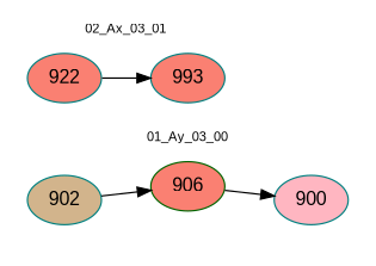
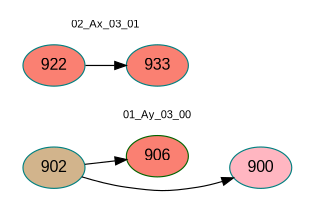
  digraph {
    fontname="Liberation Sans"
    rankdir=LR
    node [color=teal fillcolor=salmon fontname="Liberation Sans" style=filled]
    edge [color=black fontname="Liberation Sans"]
    n1 [fillcolor=tan label=902]
    n2 [fillcolor=lightpink label=900]
    n3 [color=darkgreen label=906]
    n4 [label=922]
-   n5 [label=993]
+   n5 [label=933]
    subgraph cluster_1 {
      color=white
      fontsize=10
      label="01_Ay_03_00"
      n1
      n2
      n3
    }
    subgraph cluster_2 {
      color=white
      fontsize=10
      label="02_Ax_03_01"
      n4
      n5
    }
-   n3 -> n2
+   n1 -> n2
    n1 -> n3
    n4 -> n5
  }
